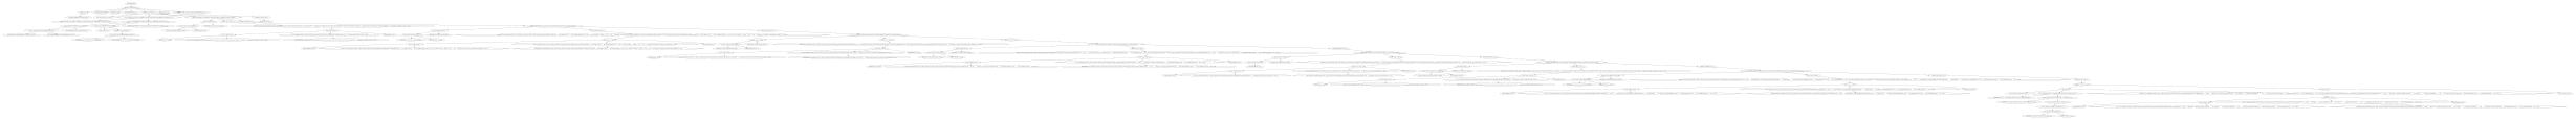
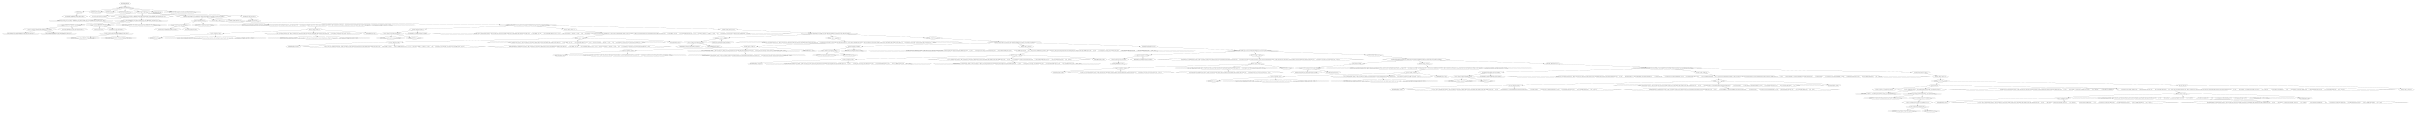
  digraph {
    fontname="Liberation Serif"
    node [fontname="Liberation Serif"]
    edge [fontname="Liberation Serif"]
    n1 [label=<(METHOD,createAttributeSetter)<SUB>910</SUB>>]
    n2 [label=<(PARAM,this)<SUB>910</SUB>>]
    n3 [label=<(PARAM,final Method m)<SUB>910</SUB>>]
    n4 [label=<(PARAM,Class arg)<SUB>911</SUB>>]
    n5 [label=<(PARAM,final String attrName)<SUB>912</SUB>>]
    n6 [label=<(BLOCK,&lt;empty&gt;,&lt;empty&gt;)<SUB>912</SUB>>]
    n7 [label=<(MODIFIER,VIRTUAL)>]
    n8 [label=<(METHOD_RETURN,org.apache.tools.ant.IntrospectionHelper$AttributeSetter)<SUB>910</SUB>>]
    n9 [label=<(IDENTIFIER,arg,PRIMITIVE_TYPE_MAP.get(arg))<SUB>916</SUB>>]
    n10 [label=<(LOCAL,Class reflectedArg: java.lang.Class)>]
    n11 [label=<(&lt;operator&gt;.assignment,Class reflectedArg = PRIMITIVE_TYPE_MAP.containsKey(arg) ? (Class) PRIMITIVE_TYPE_MAP.get(arg) : arg)<SUB>915</SUB>>]
    n12 [label=<(CONTROL_STRUCTURE,if (java.lang.String.class.equals(reflectedArg)),if (java.lang.String.class.equals(reflectedArg)))<SUB>919</SUB>>]
    n13 [label=<(RETURN,return null;,return null;)<SUB>1034</SUB>>]
    n14 [label=<(MODIFIER,PRIVATE)>]
    n15 [label=<(IDENTIFIER,reflectedArg,Class reflectedArg = PRIMITIVE_TYPE_MAP.containsKey(arg) ? (Class) PRIMITIVE_TYPE_MAP.get(arg) : arg)<SUB>915</SUB>>]
    n16 [label=<(&lt;operator&gt;.conditional,PRIMITIVE_TYPE_MAP.containsKey(arg) ? (Class) PRIMITIVE_TYPE_MAP.get(arg) : arg)<SUB>915</SUB>>]
    n17 [label=<(equals,this.equals(reflectedArg))<SUB>919</SUB>>]
    n18 [label=<(BLOCK,&lt;empty&gt;,&lt;empty&gt;)<SUB>919</SUB>>]
    n19 [label=<(CONTROL_STRUCTURE,else,else)<SUB>928</SUB>>]
    n20 [label=<(LITERAL,null,return null;)<SUB>1034</SUB>>]
    n21 [label=<(containsKey,PRIMITIVE_TYPE_MAP.containsKey(arg))<SUB>915</SUB>>]
    n22 [label=<(&lt;operator&gt;.cast,(Class) PRIMITIVE_TYPE_MAP.get(arg))<SUB>916</SUB>>]
    n23 [label=<(IDENTIFIER,arg,PRIMITIVE_TYPE_MAP.containsKey(arg) ? (Class) PRIMITIVE_TYPE_MAP.get(arg) : arg)<SUB>916</SUB>>]
    n24 [label=<(&lt;operator&gt;.fieldAccess,IntrospectionHelper.PRIMITIVE_TYPE_MAP)<SUB>915</SUB>>]
    n25 [label=<(IDENTIFIER,arg,PRIMITIVE_TYPE_MAP.containsKey(arg))<SUB>915</SUB>>]
    n26 [label=<(TYPE_REF,Class,Class)<SUB>916</SUB>>]
    n27 [label=<(get,PRIMITIVE_TYPE_MAP.get(arg))<SUB>916</SUB>>]
    n28 [label=<(IDENTIFIER,IntrospectionHelper,PRIMITIVE_TYPE_MAP.containsKey(arg))<SUB>915</SUB>>]
    n29 [label=<(FIELD_IDENTIFIER,PRIMITIVE_TYPE_MAP,PRIMITIVE_TYPE_MAP)<SUB>915</SUB>>]
    n30 [label=<(&lt;operator&gt;.fieldAccess,IntrospectionHelper.PRIMITIVE_TYPE_MAP)<SUB>916</SUB>>]
    n31 [label=<(IDENTIFIER,IntrospectionHelper,PRIMITIVE_TYPE_MAP.get(arg))<SUB>916</SUB>>]
    n32 [label=<(FIELD_IDENTIFIER,PRIMITIVE_TYPE_MAP,PRIMITIVE_TYPE_MAP)<SUB>916</SUB>>]
    n33 [label=<(&lt;operator&gt;.fieldAccess,java.lang.String.class)<SUB>919</SUB>>]
    n34 [label=<(IDENTIFIER,reflectedArg,this.equals(reflectedArg))<SUB>919</SUB>>]
    n35 [label=<(RETURN,return new AttributeSetter() {\012\012    public void set(Project p, Object parent, String value) throws InvocationTargetException, IllegalAccessException {\012        m.invoke(parent, new String[] { value });\012    }\012};,return new AttributeSetter() {\012\012    public void set(Project p, Object parent, String value) throws InvocationTargetException, IllegalAccessException {\012        m.invoke(parent, new String[] { value });\012    }\012};)<SUB>920</SUB>>]
    n36 [label=<(CONTROL_STRUCTURE,if (java.lang.Character.class.equals(reflectedArg)),if (java.lang.Character.class.equals(reflectedArg)))<SUB>928</SUB>>]
    n37 [label=<(IDENTIFIER,java.lang.String,this.equals(reflectedArg))<SUB>919</SUB>>]
    n38 [label=<(FIELD_IDENTIFIER,class,class)<SUB>919</SUB>>]
    n39 [label=<(BLOCK,&lt;empty&gt;,&lt;empty&gt;)<SUB>920</SUB>>]
    n40 [label=<(&lt;operator&gt;.assignment,&lt;empty&gt;)>]
    n41 [label=<(&lt;init&gt;,new AttributeSetter() {\012\012    public void set(Project p, Object parent, String value) throws InvocationTargetException, IllegalAccessException {\012        m.invoke(parent, new String[] { value });\012    }\012})<SUB>920</SUB>>]
    n42 [label=<(IDENTIFIER,$obj29,&lt;empty&gt;)>]
    n43 [label=<(IDENTIFIER,$obj29,&lt;empty&gt;)>]
    n44 [label=<(&lt;operator&gt;.alloc,new AttributeSetter() {\012\012    public void set(Project p, Object parent, String value) throws InvocationTargetException, IllegalAccessException {\012        m.invoke(parent, new String[] { value });\012    }\012})<SUB>920</SUB>>]
    n45 [label=<(IDENTIFIER,$obj29,new AttributeSetter() {\012\012    public void set(Project p, Object parent, String value) throws InvocationTargetException, IllegalAccessException {\012        m.invoke(parent, new String[] { value });\012    }\012})>]
    n46 [label=<(equals,this.equals(reflectedArg))<SUB>928</SUB>>]
    n47 [label=<(BLOCK,&lt;empty&gt;,&lt;empty&gt;)<SUB>928</SUB>>]
    n48 [label=<(CONTROL_STRUCTURE,else,else)<SUB>943</SUB>>]
    n49 [label=<(&lt;operator&gt;.fieldAccess,java.lang.Character.class)<SUB>928</SUB>>]
    n50 [label=<(IDENTIFIER,reflectedArg,this.equals(reflectedArg))<SUB>928</SUB>>]
    n51 [label=<(RETURN,return new AttributeSetter() {\012\012    public void set(Project p, Object parent, String value) throws InvocationTargetException, IllegalAccessException {\012        if (value.length() == 0) {\012            throw new BuildException(&quot;The value \&quot;\&quot; is not a &quot; + &quot;legal value for attribute \&quot;&quot; + attrName + &quot;\&quot;&quot;);\012        }\012        m.invoke(parent, new Character[] { new Character(value.charAt(0)) });\012    }\012};,return new AttributeSetter() {\012\012    public void set(Project p, Object parent, String value) throws InvocationTargetException, IllegalAccessException {\012        if (value.length() == 0) {\012            throw new BuildException(&quot;The value \&quot;\&quot; is not a &quot; + &quot;legal value for attribute \&quot;&quot; + attrName + &quot;\&quot;&quot;);\012        }\012        m.invoke(parent, new Character[] { new Character(value.charAt(0)) });\012    }\012};)<SUB>929</SUB>>]
    n52 [label=<(CONTROL_STRUCTURE,if (java.lang.Boolean.class.equals(reflectedArg)),if (java.lang.Boolean.class.equals(reflectedArg)))<SUB>943</SUB>>]
    n53 [label=<(IDENTIFIER,java.lang.Character,this.equals(reflectedArg))<SUB>928</SUB>>]
    n54 [label=<(FIELD_IDENTIFIER,class,class)<SUB>928</SUB>>]
    n55 [label=<(BLOCK,&lt;empty&gt;,&lt;empty&gt;)<SUB>929</SUB>>]
    n56 [label=<(&lt;operator&gt;.assignment,&lt;empty&gt;)>]
    n57 [label=<(&lt;init&gt;,new AttributeSetter() {\012\012    public void set(Project p, Object parent, String value) throws InvocationTargetException, IllegalAccessException {\012        if (value.length() == 0) {\012            throw new BuildException(&quot;The value \&quot;\&quot; is not a &quot; + &quot;legal value for attribute \&quot;&quot; + attrName + &quot;\&quot;&quot;);\012        }\012        m.invoke(parent, new Character[] { new Character(value.charAt(0)) });\012    }\012})<SUB>929</SUB>>]
    n58 [label=<(IDENTIFIER,$obj30,&lt;empty&gt;)>]
    n59 [label=<(IDENTIFIER,$obj30,&lt;empty&gt;)>]
    n60 [label=<(&lt;operator&gt;.alloc,new AttributeSetter() {\012\012    public void set(Project p, Object parent, String value) throws InvocationTargetException, IllegalAccessException {\012        if (value.length() == 0) {\012            throw new BuildException(&quot;The value \&quot;\&quot; is not a &quot; + &quot;legal value for attribute \&quot;&quot; + attrName + &quot;\&quot;&quot;);\012        }\012        m.invoke(parent, new Character[] { new Character(value.charAt(0)) });\012    }\012})<SUB>929</SUB>>]
    n61 [label=<(IDENTIFIER,$obj30,new AttributeSetter() {\012\012    public void set(Project p, Object parent, String value) throws InvocationTargetException, IllegalAccessException {\012        if (value.length() == 0) {\012            throw new BuildException(&quot;The value \&quot;\&quot; is not a &quot; + &quot;legal value for attribute \&quot;&quot; + attrName + &quot;\&quot;&quot;);\012        }\012        m.invoke(parent, new Character[] { new Character(value.charAt(0)) });\012    }\012})>]
    n62 [label=<(equals,this.equals(reflectedArg))<SUB>943</SUB>>]
    n63 [label=<(BLOCK,&lt;empty&gt;,&lt;empty&gt;)<SUB>943</SUB>>]
    n64 [label=<(CONTROL_STRUCTURE,else,else)<SUB>955</SUB>>]
    n65 [label=<(&lt;operator&gt;.fieldAccess,java.lang.Boolean.class)<SUB>943</SUB>>]
    n66 [label=<(IDENTIFIER,reflectedArg,this.equals(reflectedArg))<SUB>943</SUB>>]
    n67 [label=<(RETURN,return new AttributeSetter() {\012\012    public void set(Project p, Object parent, String value) throws InvocationTargetException, IllegalAccessException {\012        m.invoke(parent, new Boolean[] { new Boolean(Project.toBoolean(value)) });\012    }\012};,return new AttributeSetter() {\012\012    public void set(Project p, Object parent, String value) throws InvocationTargetException, IllegalAccessException {\012        m.invoke(parent, new Boolean[] { new Boolean(Project.toBoolean(value)) });\012    }\012};)<SUB>944</SUB>>]
    n68 [label=<(CONTROL_STRUCTURE,if (java.lang.Class.class.equals(reflectedArg)),if (java.lang.Class.class.equals(reflectedArg)))<SUB>955</SUB>>]
    n69 [label=<(IDENTIFIER,java.lang.Boolean,this.equals(reflectedArg))<SUB>943</SUB>>]
    n70 [label=<(FIELD_IDENTIFIER,class,class)<SUB>943</SUB>>]
    n71 [label=<(BLOCK,&lt;empty&gt;,&lt;empty&gt;)<SUB>944</SUB>>]
    n72 [label=<(&lt;operator&gt;.assignment,&lt;empty&gt;)>]
    n73 [label=<(&lt;init&gt;,new AttributeSetter() {\012\012    public void set(Project p, Object parent, String value) throws InvocationTargetException, IllegalAccessException {\012        m.invoke(parent, new Boolean[] { new Boolean(Project.toBoolean(value)) });\012    }\012})<SUB>944</SUB>>]
    n74 [label=<(IDENTIFIER,$obj31,&lt;empty&gt;)>]
    n75 [label=<(IDENTIFIER,$obj31,&lt;empty&gt;)>]
    n76 [label=<(&lt;operator&gt;.alloc,new AttributeSetter() {\012\012    public void set(Project p, Object parent, String value) throws InvocationTargetException, IllegalAccessException {\012        m.invoke(parent, new Boolean[] { new Boolean(Project.toBoolean(value)) });\012    }\012})<SUB>944</SUB>>]
    n77 [label=<(IDENTIFIER,$obj31,new AttributeSetter() {\012\012    public void set(Project p, Object parent, String value) throws InvocationTargetException, IllegalAccessException {\012        m.invoke(parent, new Boolean[] { new Boolean(Project.toBoolean(value)) });\012    }\012})>]
    n78 [label=<(equals,this.equals(reflectedArg))<SUB>955</SUB>>]
    n79 [label=<(BLOCK,&lt;empty&gt;,&lt;empty&gt;)<SUB>955</SUB>>]
    n80 [label=<(CONTROL_STRUCTURE,else,else)<SUB>968</SUB>>]
    n81 [label=<(&lt;operator&gt;.fieldAccess,java.lang.Class.class)<SUB>955</SUB>>]
    n82 [label=<(IDENTIFIER,reflectedArg,this.equals(reflectedArg))<SUB>955</SUB>>]
    n83 [label=<(RETURN,return new AttributeSetter() {\012\012    public void set(Project p, Object parent, String value) throws InvocationTargetException, IllegalAccessException, BuildException {\012        try {\012            m.invoke(parent, new Class[] { Class.forName(value) });\012        } catch (ClassNotFoundException ce) {\012            throw new BuildException(ce);\012        }\012    }\012};,return new AttributeSetter() {\012\012    public void set(Project p, Object parent, String value) throws InvocationTargetException, IllegalAccessException, BuildException {\012        try {\012            m.invoke(parent, new Class[] { Class.forName(value) });\012        } catch (ClassNotFoundException ce) {\012            throw new BuildException(ce);\012        }\012    }\012};)<SUB>956</SUB>>]
    n84 [label=<(CONTROL_STRUCTURE,if (java.io.File.class.equals(reflectedArg)),if (java.io.File.class.equals(reflectedArg)))<SUB>968</SUB>>]
    n85 [label=<(IDENTIFIER,java.lang.Class,this.equals(reflectedArg))<SUB>955</SUB>>]
    n86 [label=<(FIELD_IDENTIFIER,class,class)<SUB>955</SUB>>]
    n87 [label=<(BLOCK,&lt;empty&gt;,&lt;empty&gt;)<SUB>956</SUB>>]
    n88 [label=<(&lt;operator&gt;.assignment,&lt;empty&gt;)>]
    n89 [label=<(&lt;init&gt;,new AttributeSetter() {\012\012    public void set(Project p, Object parent, String value) throws InvocationTargetException, IllegalAccessException, BuildException {\012        try {\012            m.invoke(parent, new Class[] { Class.forName(value) });\012        } catch (ClassNotFoundException ce) {\012            throw new BuildException(ce);\012        }\012    }\012})<SUB>956</SUB>>]
    n90 [label=<(IDENTIFIER,$obj32,&lt;empty&gt;)>]
    n91 [label=<(IDENTIFIER,$obj32,&lt;empty&gt;)>]
    n92 [label=<(&lt;operator&gt;.alloc,new AttributeSetter() {\012\012    public void set(Project p, Object parent, String value) throws InvocationTargetException, IllegalAccessException, BuildException {\012        try {\012            m.invoke(parent, new Class[] { Class.forName(value) });\012        } catch (ClassNotFoundException ce) {\012            throw new BuildException(ce);\012        }\012    }\012})<SUB>956</SUB>>]
    n93 [label=<(IDENTIFIER,$obj32,new AttributeSetter() {\012\012    public void set(Project p, Object parent, String value) throws InvocationTargetException, IllegalAccessException, BuildException {\012        try {\012            m.invoke(parent, new Class[] { Class.forName(value) });\012        } catch (ClassNotFoundException ce) {\012            throw new BuildException(ce);\012        }\012    }\012})>]
    n94 [label=<(equals,this.equals(reflectedArg))<SUB>968</SUB>>]
    n95 [label=<(BLOCK,&lt;empty&gt;,&lt;empty&gt;)<SUB>968</SUB>>]
    n96 [label=<(CONTROL_STRUCTURE,else,else)<SUB>978</SUB>>]
    n97 [label=<(&lt;operator&gt;.fieldAccess,java.io.File.class)<SUB>968</SUB>>]
    n98 [label=<(IDENTIFIER,reflectedArg,this.equals(reflectedArg))<SUB>968</SUB>>]
    n99 [label=<(RETURN,return new AttributeSetter() {\012\012    public void set(Project p, Object parent, String value) throws InvocationTargetException, IllegalAccessException {\012        m.invoke(parent, new File[] { p.resolveFile(value) });\012    }\012};,return new AttributeSetter() {\012\012    public void set(Project p, Object parent, String value) throws InvocationTargetException, IllegalAccessException {\012        m.invoke(parent, new File[] { p.resolveFile(value) });\012    }\012};)<SUB>969</SUB>>]
    n100 [label=<(CONTROL_STRUCTURE,if (org.apache.tools.ant.types.Path.class.equals(reflectedArg)),if (org.apache.tools.ant.types.Path.class.equals(reflectedArg)))<SUB>978</SUB>>]
    n101 [label=<(FIELD_IDENTIFIER,class,class)<SUB>968</SUB>>]
    n102 [label=<(BLOCK,&lt;empty&gt;,&lt;empty&gt;)<SUB>969</SUB>>]
    n103 [label=<(&lt;operator&gt;.assignment,&lt;empty&gt;)>]
    n104 [label=<(&lt;init&gt;,new AttributeSetter() {\012\012    public void set(Project p, Object parent, String value) throws InvocationTargetException, IllegalAccessException {\012        m.invoke(parent, new File[] { p.resolveFile(value) });\012    }\012})<SUB>969</SUB>>]
    n105 [label=<(IDENTIFIER,$obj33,&lt;empty&gt;)>]
    n106 [label=<(IDENTIFIER,$obj33,&lt;empty&gt;)>]
    n107 [label=<(&lt;operator&gt;.alloc,new AttributeSetter() {\012\012    public void set(Project p, Object parent, String value) throws InvocationTargetException, IllegalAccessException {\012        m.invoke(parent, new File[] { p.resolveFile(value) });\012    }\012})<SUB>969</SUB>>]
    n108 [label=<(IDENTIFIER,$obj33,new AttributeSetter() {\012\012    public void set(Project p, Object parent, String value) throws InvocationTargetException, IllegalAccessException {\012        m.invoke(parent, new File[] { p.resolveFile(value) });\012    }\012})>]
    n109 [label=<(equals,equals(reflectedArg))<SUB>978</SUB>>]
    n110 [label=<(BLOCK,&lt;empty&gt;,&lt;empty&gt;)<SUB>978</SUB>>]
    n111 [label=<(CONTROL_STRUCTURE,else,else)<SUB>988</SUB>>]
    n112 [label=<(&lt;operator&gt;.fieldAccess,org.apache.tools.ant.types.Path.class)<SUB>978</SUB>>]
-   n113 [label=<(IDENTIFIER,reflectedArg,equals(reflectedArg))<SUB>978</SUB>>]
    n114 [label=<(RETURN,return new AttributeSetter() {\012\012    public void set(Project p, Object parent, String value) throws InvocationTargetException, IllegalAccessException {\012        m.invoke(parent, new Path[] { new Path(p, value) });\012    }\012};,return new AttributeSetter() {\012\012    public void set(Project p, Object parent, String value) throws InvocationTargetException, IllegalAccessException {\012        m.invoke(parent, new Path[] { new Path(p, value) });\012    }\012};)<SUB>979</SUB>>]
    n115 [label=<(CONTROL_STRUCTURE,if (EnumeratedAttribute.class.isAssignableFrom(reflectedArg)),if (EnumeratedAttribute.class.isAssignableFrom(reflectedArg)))<SUB>988</SUB>>]
    n116 [label=<(IDENTIFIER,org.apache.tools.ant.types.Path,equals(reflectedArg))<SUB>978</SUB>>]
    n117 [label=<(FIELD_IDENTIFIER,class,class)<SUB>978</SUB>>]
    n118 [label=<(BLOCK,&lt;empty&gt;,&lt;empty&gt;)<SUB>979</SUB>>]
    n119 [label=<(&lt;operator&gt;.assignment,&lt;empty&gt;)>]
    n120 [label=<(&lt;init&gt;,new AttributeSetter() {\012\012    public void set(Project p, Object parent, String value) throws InvocationTargetException, IllegalAccessException {\012        m.invoke(parent, new Path[] { new Path(p, value) });\012    }\012})<SUB>979</SUB>>]
    n121 [label=<(IDENTIFIER,$obj34,&lt;empty&gt;)>]
    n122 [label=<(IDENTIFIER,$obj34,&lt;empty&gt;)>]
    n123 [label=<(&lt;operator&gt;.alloc,new AttributeSetter() {\012\012    public void set(Project p, Object parent, String value) throws InvocationTargetException, IllegalAccessException {\012        m.invoke(parent, new Path[] { new Path(p, value) });\012    }\012})<SUB>979</SUB>>]
    n124 [label=<(IDENTIFIER,$obj34,new AttributeSetter() {\012\012    public void set(Project p, Object parent, String value) throws InvocationTargetException, IllegalAccessException {\012        m.invoke(parent, new Path[] { new Path(p, value) });\012    }\012})>]
    n125 [label=<(isAssignableFrom,isAssignableFrom(reflectedArg))<SUB>988</SUB>>]
    n126 [label=<(BLOCK,&lt;empty&gt;,&lt;empty&gt;)<SUB>988</SUB>>]
    n127 [label=<(CONTROL_STRUCTURE,else,else)<SUB>1006</SUB>>]
    n128 [label=<(&lt;operator&gt;.fieldAccess,EnumeratedAttribute.class)<SUB>988</SUB>>]
    n129 [label=<(IDENTIFIER,reflectedArg,isAssignableFrom(reflectedArg))<SUB>980</SUB>>]
    n130 [label=<(RETURN,return new AttributeSetter() {\012\012    public void set(Project p, Object parent, String value) throws InvocationTargetException, IllegalAccessException, BuildException {\012        try {\012            EnumeratedAttribute ea = (EnumeratedAttribute) reflectedArg.newInstance();\012            ea.setValue(value);\012            m.invoke(parent, new EnumeratedAttribute[] { ea });\012        } catch (InstantiationException ie) {\012            throw new BuildException(ie);\012        }\012    }\012};,return new AttributeSetter() {\012\012    public void set(Project p, Object parent, String value) throws InvocationTargetException, IllegalAccessException, BuildException {\012        try {\012            EnumeratedAttribute ea = (EnumeratedAttribute) reflectedArg.newInstance();\012            ea.setValue(value);\012            m.invoke(parent, new EnumeratedAttribute[] { ea });\012        } catch (InstantiationException ie) {\012            throw new BuildException(ie);\012        }\012    }\012};)<SUB>989</SUB>>]
    n131 [label=<(BLOCK,&lt;empty&gt;,&lt;empty&gt;)<SUB>1006</SUB>>]
    n132 [label=<(IDENTIFIER,EnumeratedAttribute,isAssignableFrom(reflectedArg))<SUB>988</SUB>>]
    n133 [label=<(FIELD_IDENTIFIER,class,class)<SUB>988</SUB>>]
    n134 [label=<(BLOCK,&lt;empty&gt;,&lt;empty&gt;)<SUB>989</SUB>>]
    n135 [label=<(&lt;operator&gt;.assignment,&lt;empty&gt;)>]
    n136 [label=<(&lt;init&gt;,new AttributeSetter() {\012\012    public void set(Project p, Object parent, String value) throws InvocationTargetException, IllegalAccessException, BuildException {\012        try {\012            EnumeratedAttribute ea = (EnumeratedAttribute) reflectedArg.newInstance();\012            ea.setValue(value);\012            m.invoke(parent, new EnumeratedAttribute[] { ea });\012        } catch (InstantiationException ie) {\012            throw new BuildException(ie);\012        }\012    }\012})<SUB>989</SUB>>]
    n137 [label=<(IDENTIFIER,$obj35,&lt;empty&gt;)>]
    n138 [label=<(IDENTIFIER,$obj35,&lt;empty&gt;)>]
    n139 [label=<(&lt;operator&gt;.alloc,new AttributeSetter() {\012\012    public void set(Project p, Object parent, String value) throws InvocationTargetException, IllegalAccessException, BuildException {\012        try {\012            EnumeratedAttribute ea = (EnumeratedAttribute) reflectedArg.newInstance();\012            ea.setValue(value);\012            m.invoke(parent, new EnumeratedAttribute[] { ea });\012        } catch (InstantiationException ie) {\012            throw new BuildException(ie);\012        }\012    }\012})<SUB>989</SUB>>]
    n140 [label=<(IDENTIFIER,$obj35,new AttributeSetter() {\012\012    public void set(Project p, Object parent, String value) throws InvocationTargetException, IllegalAccessException, BuildException {\012        try {\012            EnumeratedAttribute ea = (EnumeratedAttribute) reflectedArg.newInstance();\012            ea.setValue(value);\012            m.invoke(parent, new EnumeratedAttribute[] { ea });\012        } catch (InstantiationException ie) {\012            throw new BuildException(ie);\012        }\012    }\012})>]
    n141 [label=<(CONTROL_STRUCTURE,try,try)<SUB>1008</SUB>>]
    n142 [label=<(BLOCK,try,try)<SUB>1008</SUB>>]
    n143 [label=<(BLOCK,catch,catch)>]
    n144 [label=<(LOCAL,Constructor c: java.lang.reflect.Constructor)>]
    n145 [label=<(&lt;operator&gt;.assignment,Constructor c = reflectedArg.getConstructor(new Class[] { java.lang.String.class }))<SUB>1009</SUB>>]
    n146 [label=<(RETURN,return new AttributeSetter() {\012\012    public void set(Project p, Object parent, String value) throws InvocationTargetException, IllegalAccessException, BuildException {\012        try {\012            Object attribute = c.newInstance(new String[] { value });\012            if (p != null) {\012                p.setProjectReference(attribute);\012            }\012            m.invoke(parent, new Object[] { attribute });\012        } catch (InstantiationException ie) {\012            throw new BuildException(ie);\012        }\012    }\012};,return new AttributeSetter() {\012\012    public void set(Project p, Object parent, String value) throws InvocationTargetException, IllegalAccessException, BuildException {\012        try {\012            Object attribute = c.newInstance(new String[] { value });\012            if (p != null) {\012                p.setProjectReference(attribute);\012            }\012            m.invoke(parent, new Object[] { attribute });\012        } catch (InstantiationException ie) {\012            throw new BuildException(ie);\012        }\012    }\012};)<SUB>1012</SUB>>]
    n147 [label=<(BLOCK,&lt;empty&gt;,&lt;empty&gt;)<SUB>1029</SUB>>]
    n148 [label=<(IDENTIFIER,c,Constructor c = reflectedArg.getConstructor(new Class[] { java.lang.String.class }))<SUB>1009</SUB>>]
    n149 [label=<(getConstructor,reflectedArg.getConstructor(new Class[] { java.lang.String.class }))<SUB>1010</SUB>>]
    n150 [label=<(BLOCK,&lt;empty&gt;,&lt;empty&gt;)<SUB>1012</SUB>>]
    n151 [label=<(IDENTIFIER,reflectedArg,reflectedArg.getConstructor(new Class[] { java.lang.String.class }))<SUB>1010</SUB>>]
    n152 [label=<(&lt;operator&gt;.arrayInitializer,&lt;operator&gt;.arrayInitializer)<SUB>1010</SUB>>]
    n153 [label=<(&lt;operator&gt;.arrayInitializer,new Class[] { java.lang.String.class })<SUB>1010</SUB>>]
    n154 [label=<(&lt;operator&gt;.fieldAccess,java.lang.String.class)<SUB>1010</SUB>>]
    n155 [label=<(IDENTIFIER,java.lang.String,new Class[] { java.lang.String.class })<SUB>1010</SUB>>]
    n156 [label=<(FIELD_IDENTIFIER,class,class)<SUB>1010</SUB>>]
    n157 [label=<(&lt;operator&gt;.assignment,&lt;empty&gt;)>]
    n158 [label=<(&lt;init&gt;,new AttributeSetter() {\012\012    public void set(Project p, Object parent, String value) throws InvocationTargetException, IllegalAccessException, BuildException {\012        try {\012            Object attribute = c.newInstance(new String[] { value });\012            if (p != null) {\012                p.setProjectReference(attribute);\012            }\012            m.invoke(parent, new Object[] { attribute });\012        } catch (InstantiationException ie) {\012            throw new BuildException(ie);\012        }\012    }\012})<SUB>1012</SUB>>]
    n159 [label=<(IDENTIFIER,$obj36,&lt;empty&gt;)>]
    n160 [label=<(IDENTIFIER,$obj36,&lt;empty&gt;)>]
    n161 [label=<(&lt;operator&gt;.alloc,new AttributeSetter() {\012\012    public void set(Project p, Object parent, String value) throws InvocationTargetException, IllegalAccessException, BuildException {\012        try {\012            Object attribute = c.newInstance(new String[] { value });\012            if (p != null) {\012                p.setProjectReference(attribute);\012            }\012            m.invoke(parent, new Object[] { attribute });\012        } catch (InstantiationException ie) {\012            throw new BuildException(ie);\012        }\012    }\012})<SUB>1012</SUB>>]
    n162 [label=<(IDENTIFIER,$obj36,new AttributeSetter() {\012\012    public void set(Project p, Object parent, String value) throws InvocationTargetException, IllegalAccessException, BuildException {\012        try {\012            Object attribute = c.newInstance(new String[] { value });\012            if (p != null) {\012                p.setProjectReference(attribute);\012            }\012            m.invoke(parent, new Object[] { attribute });\012        } catch (InstantiationException ie) {\012            throw new BuildException(ie);\012        }\012    }\012})>]
    n1 -> n2
    n1 -> n3
    n1 -> n4
    n1 -> n5
    n1 -> n6
    n1 -> n7
    n1 -> n8
    n2 -> n9
    n6 -> n10
    n6 -> n11
    n6 -> n12
    n6 -> n13
    n11 -> n15
    n11 -> n16
    n12 -> n17
    n12 -> n18
    n12 -> n19
    n13 -> n20
    n14 -> n1
    n16 -> n21
    n16 -> n22
    n16 -> n23
    n17 -> n33
    n17 -> n34
    n18 -> n35
    n19 -> n36
    n21 -> n24
    n21 -> n25
    n22 -> n26
    n22 -> n27
    n24 -> n28
    n24 -> n29
    n27 -> n30
    n30 -> n31
    n30 -> n32
    n33 -> n37
    n33 -> n38
    n35 -> n39
    n36 -> n46
    n36 -> n47
    n36 -> n48
    n39 -> n40
    n39 -> n41
    n39 -> n42
    n40 -> n43
    n40 -> n44
    n41 -> n45
    n46 -> n49
    n46 -> n50
    n47 -> n51
    n48 -> n52
    n49 -> n53
    n49 -> n54
    n51 -> n55
    n52 -> n62
    n52 -> n63
    n52 -> n64
    n55 -> n56
    n55 -> n57
    n55 -> n58
    n56 -> n59
    n56 -> n60
    n57 -> n61
    n62 -> n65
    n62 -> n66
    n63 -> n67
    n64 -> n68
    n65 -> n69
    n65 -> n70
    n67 -> n71
    n68 -> n78
    n68 -> n79
    n68 -> n80
    n71 -> n72
    n71 -> n73
    n71 -> n74
    n72 -> n75
    n72 -> n76
    n73 -> n77
    n78 -> n81
    n78 -> n82
    n79 -> n83
    n80 -> n84
    n81 -> n85
    n81 -> n86
    n83 -> n87
    n84 -> n94
    n84 -> n95
    n84 -> n96
    n87 -> n88
    n87 -> n89
    n87 -> n90
    n88 -> n91
    n88 -> n92
    n89 -> n93
    n94 -> n97
    n94 -> n98
    n95 -> n99
    n96 -> n100
    n97 -> n101
    n99 -> n102
    n100 -> n109
    n100 -> n110
    n100 -> n111
    n102 -> n103
    n102 -> n104
    n102 -> n105
    n103 -> n106
    n103 -> n107
    n104 -> n108
    n109 -> n112
-   n109 -> n113
    n110 -> n114
    n111 -> n115
    n112 -> n116
    n112 -> n117
    n114 -> n118
    n115 -> n125
    n115 -> n126
    n115 -> n127
    n118 -> n119
    n118 -> n120
    n118 -> n121
    n119 -> n122
    n119 -> n123
    n120 -> n124
    n125 -> n128
    n125 -> n129
    n126 -> n130
    n127 -> n131
    n128 -> n132
    n128 -> n133
    n130 -> n134
    n131 -> n141
    n134 -> n135
    n134 -> n136
    n134 -> n137
    n135 -> n138
    n135 -> n139
    n136 -> n140
    n141 -> n142
    n141 -> n143
    n142 -> n144
    n142 -> n145
    n142 -> n146
    n143 -> n147
    n145 -> n148
    n145 -> n149
    n146 -> n150
    n149 -> n151
    n149 -> n152
    n150 -> n157
    n150 -> n158
    n150 -> n159
    n152 -> n153
    n153 -> n154
    n154 -> n155
    n154 -> n156
    n157 -> n160
    n157 -> n161
    n158 -> n162
  }
